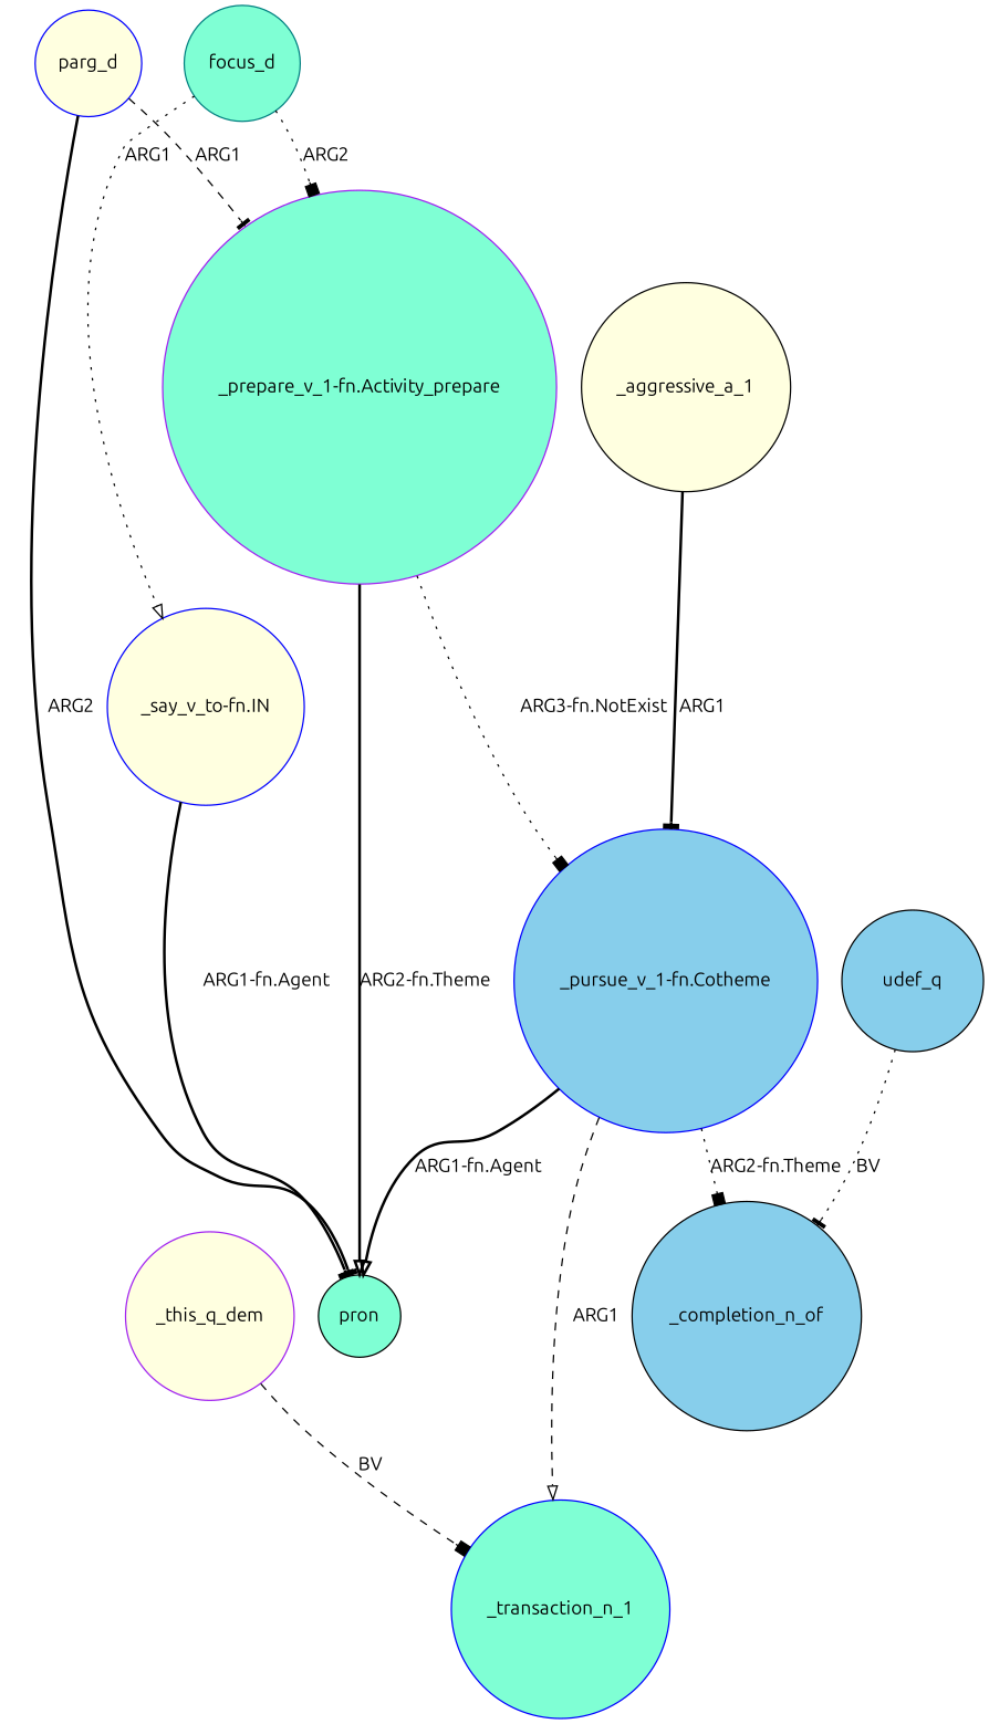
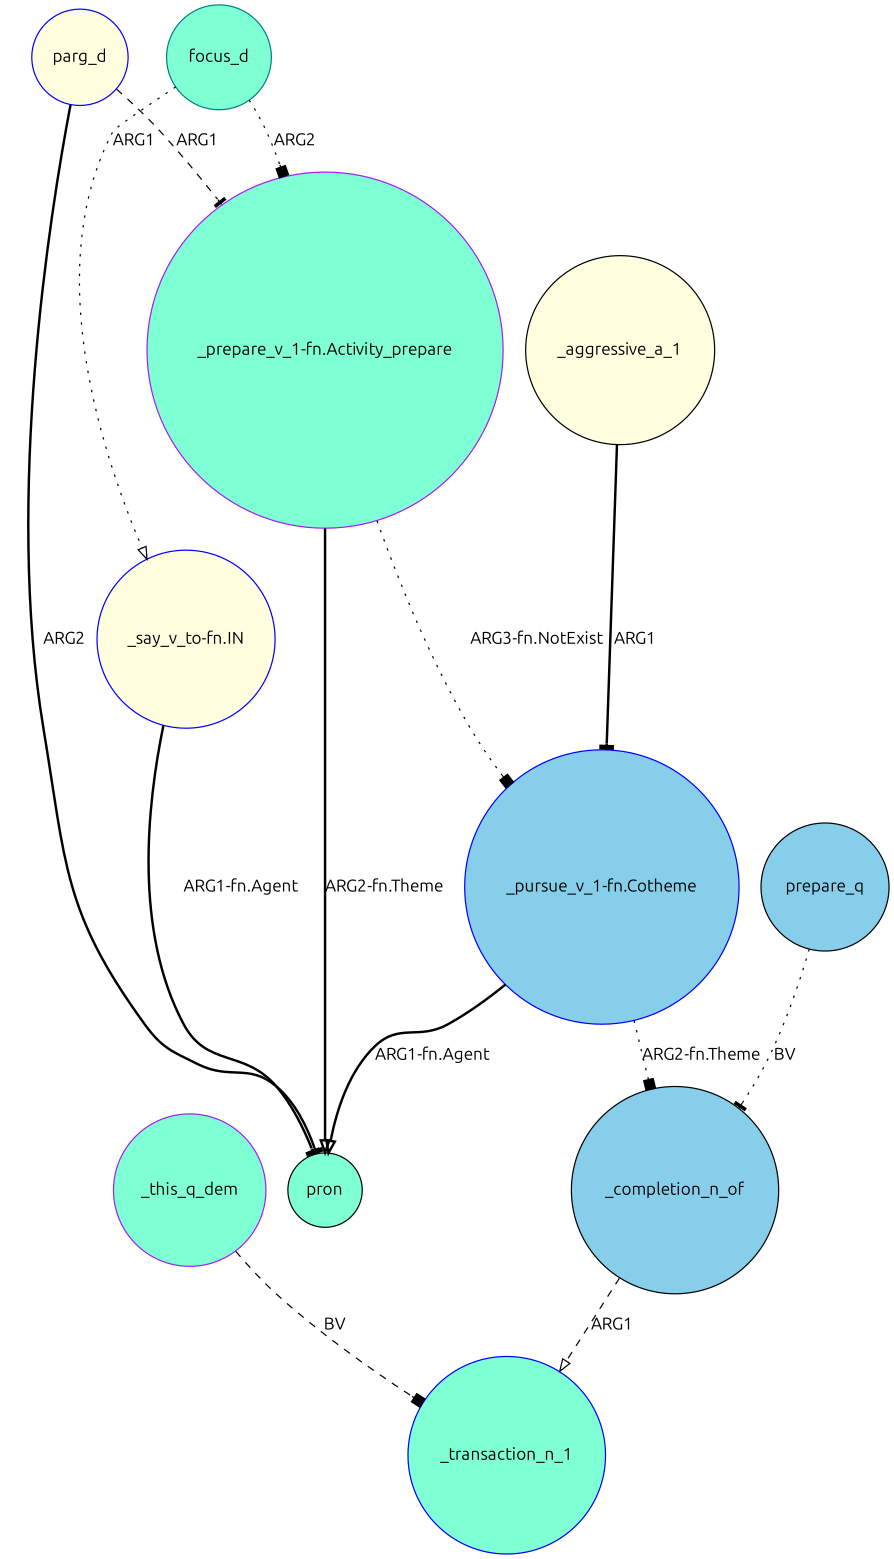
  digraph {
    fontname=Ubuntu
    node [color=blue fillcolor=aquamarine fontname=Ubuntu shape=circle style=filled]
    edge [arrowhead=tee fontname=Ubuntu style=dotted]
    "_pursue_v_1-fn.Cotheme" [fillcolor=skyblue]
    _completion_n_of [color=black fillcolor=skyblue]
    pron [color=black]
    _transaction_n_1
    "_prepare_v_1-fn.Activity_prepare" [color=purple]
-   udef_q [color=black fillcolor=skyblue]
+   udef_q [color=black fillcolor=skyblue label=prepare_q]
    parg_d [fillcolor=lightyellow]
    _aggressive_a_1 [color=black fillcolor=lightyellow]
    "_say_v_to-fn.IN" [fillcolor=lightyellow]
-   _this_q_dem [color=purple fillcolor=lightyellow]
+   _this_q_dem [color=purple]
    focus_d [color=teal]
    "_pursue_v_1-fn.Cotheme" -> _completion_n_of [arrowhead=box label="ARG2-fn.Theme"]
    "_pursue_v_1-fn.Cotheme" -> pron [arrowhead=onormal label="ARG1-fn.Agent" style=bold]
-   "_pursue_v_1-fn.Cotheme" -> _transaction_n_1 [arrowhead=onormal label=ARG1 style=dashed]
+   _completion_n_of -> _transaction_n_1 [arrowhead=onormal label=ARG1 style=dashed]
    "_prepare_v_1-fn.Activity_prepare" -> "_pursue_v_1-fn.Cotheme" [arrowhead=box label="ARG3-fn.NotExist"]
    "_prepare_v_1-fn.Activity_prepare" -> pron [arrowhead=onormal label="ARG2-fn.Theme" style=bold]
    udef_q -> _completion_n_of [label=BV]
    parg_d -> pron [label=ARG2 style=bold]
    parg_d -> "_prepare_v_1-fn.Activity_prepare" [label=ARG1 style=dashed]
    _aggressive_a_1 -> "_pursue_v_1-fn.Cotheme" [label=ARG1 style=bold]
    "_say_v_to-fn.IN" -> pron [label="ARG1-fn.Agent" style=bold]
    _this_q_dem -> _transaction_n_1 [arrowhead=box label=BV style=dashed]
    focus_d -> "_prepare_v_1-fn.Activity_prepare" [arrowhead=box label=ARG2]
    focus_d -> "_say_v_to-fn.IN" [arrowhead=onormal label=ARG1]
  }
